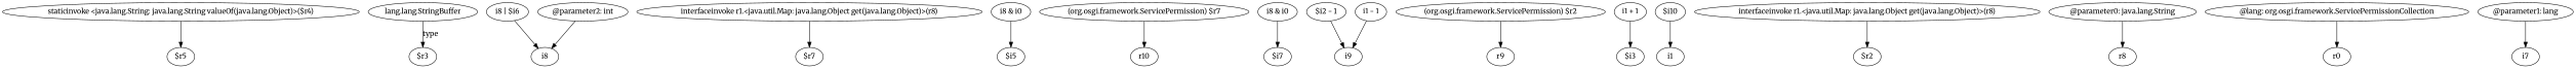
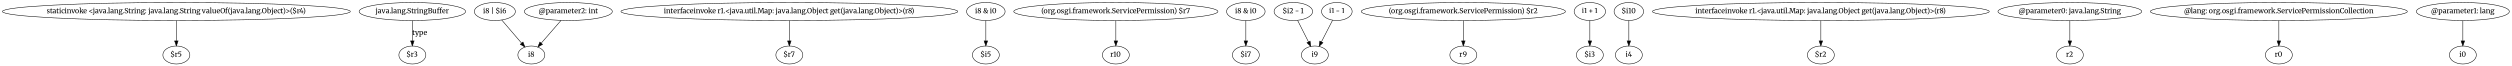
  digraph {
    fontname=Merriweather
    node [fontname=Merriweather]
    edge [fontname=Merriweather]
    n1 [label="staticinvoke <java.lang.String: java.lang.String valueOf(java.lang.Object)>($r4)"]
    n2 [label="$r5"]
-   n3 [label="lang.lang.StringBuffer"]
+   n3 [label="java.lang.StringBuffer"]
    n4 [label="$r3"]
    n5 [label=i8]
    n6 [label="interfaceinvoke r1.<java.util.Map: java.lang.Object get(java.lang.Object)>(r8)"]
    n7 [label="$r7"]
    n8 [label="i8 | $i6"]
    n9 [label="i8 & i0"]
    n10 [label="$i5"]
    n11 [label="(org.osgi.framework.ServicePermission) $r7"]
    n12 [label=r10]
    n13 [label="@parameter2: int"]
    n14 [label="i8 & i0"]
    n15 [label="$i7"]
    n16 [label="$i2 - 1"]
    n17 [label=i9]
    n18 [label="(org.osgi.framework.ServicePermission) $r2"]
    n19 [label=r9]
    n20 [label="i1 - 1"]
    n21 [label="i1 + 1"]
    n22 [label="$i3"]
    n23 [label="$i10"]
-   n24 [label=i1]
+   n24 [label=i4]
    n25 [label="interfaceinvoke r1.<java.util.Map: java.lang.Object get(java.lang.Object)>(r8)"]
    n26 [label="$r2"]
    n27 [label="@parameter0: java.lang.String"]
-   n28 [label=r8]
+   n28 [label=r2]
    n29 [label="@lang: org.osgi.framework.ServicePermissionCollection"]
    n30 [label=r0]
    n31 [label="@parameter1: lang"]
-   n32 [label=i7]
+   n32 [label=i0]
    n1 -> n2
    n3 -> n4 [label=type]
    n6 -> n7
    n8 -> n5
    n9 -> n10
    n11 -> n12
    n13 -> n5
    n14 -> n15
    n16 -> n17
    n18 -> n19
    n20 -> n17
    n21 -> n22
    n23 -> n24
    n25 -> n26
    n27 -> n28
    n29 -> n30
    n31 -> n32
  }
